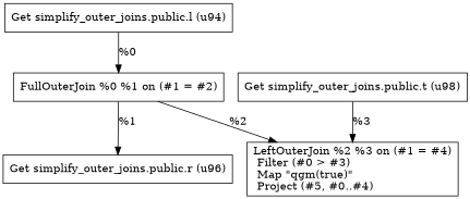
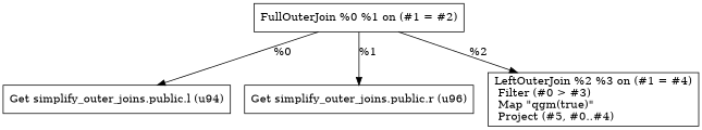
  digraph {
    node [shape=record]
    n1 [label=" Get simplify_outer_joins.public.l (u94)\l"]
    n2 [label=" FullOuterJoin %0 %1 on (#1 = #2)\l"]
    n3 [label=" Get simplify_outer_joins.public.r (u96)\l"]
    n4 [label=" LeftOuterJoin %2 %3 on (#1 = #4)\l Filter (#0 \> #3)\l Map \"qgm(true)\"\l Project (#5, #0..#4)\l"]
-   n5 [label=" Get simplify_outer_joins.public.t (u98)\l"]
-   n1 -> n2 [label="%0\l"]
+   n2 -> n1 [label="%0\l"]
    n2 -> n3 [label="%1\l"]
    n2 -> n4 [label="%2\l"]
-   n5 -> n4 [label="%3\l"]
  }
